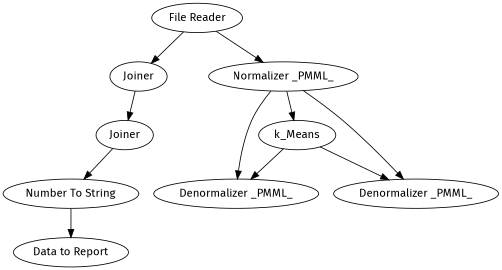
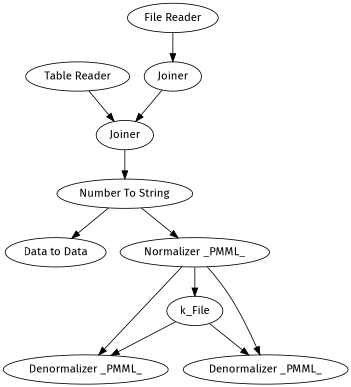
  digraph {
    fontname="Fira Sans"
    rankdir=TB
    node [fontname="Fira Sans"]
    edge [fontname="Fira Sans"]
    n1 [label=Joiner]
    n2 [label=Joiner]
    n3 [label="Number To String"]
-   n4 [label=k_Means]
+   n4 [label=k_File]
    n5 [label="Denormalizer _PMML_"]
    n6 [label="Denormalizer _PMML_"]
-   n7 [label="Data to Report"]
+   n7 [label="Data to Data"]
+   n8 [label="Table Reader"]
    n9 [label="Normalizer _PMML_"]
    n10 [label="File Reader"]
    n1 -> n2
    n2 -> n3
    n3 -> n7
-   n10 -> n9
+   n3 -> n9
    n4 -> n5
    n4 -> n6
+   n8 -> n2
    n9 -> n4
    n9 -> n5
    n9 -> n6
    n10 -> n1
  }
